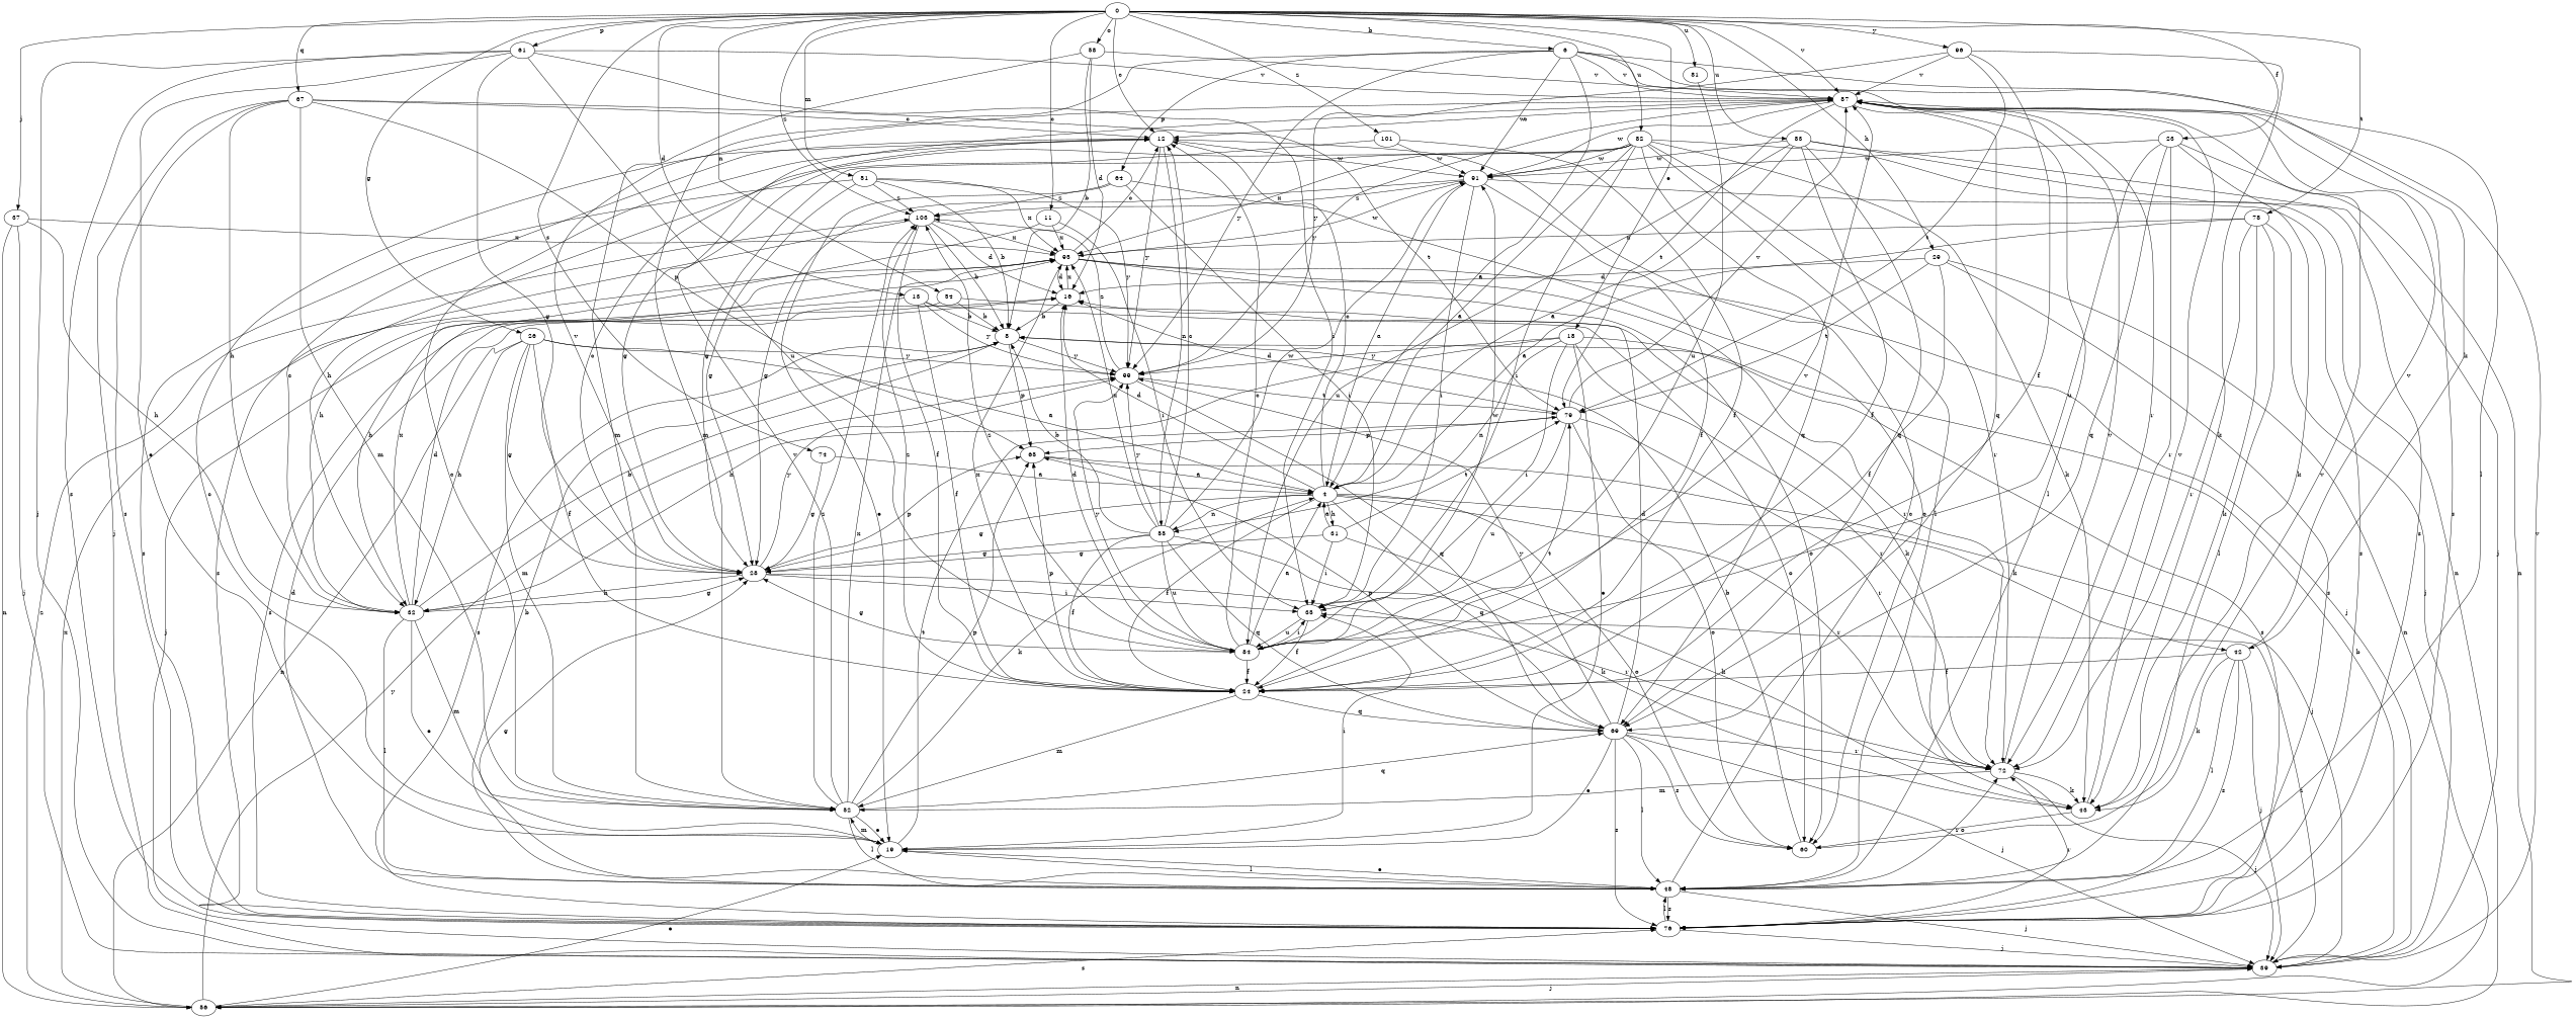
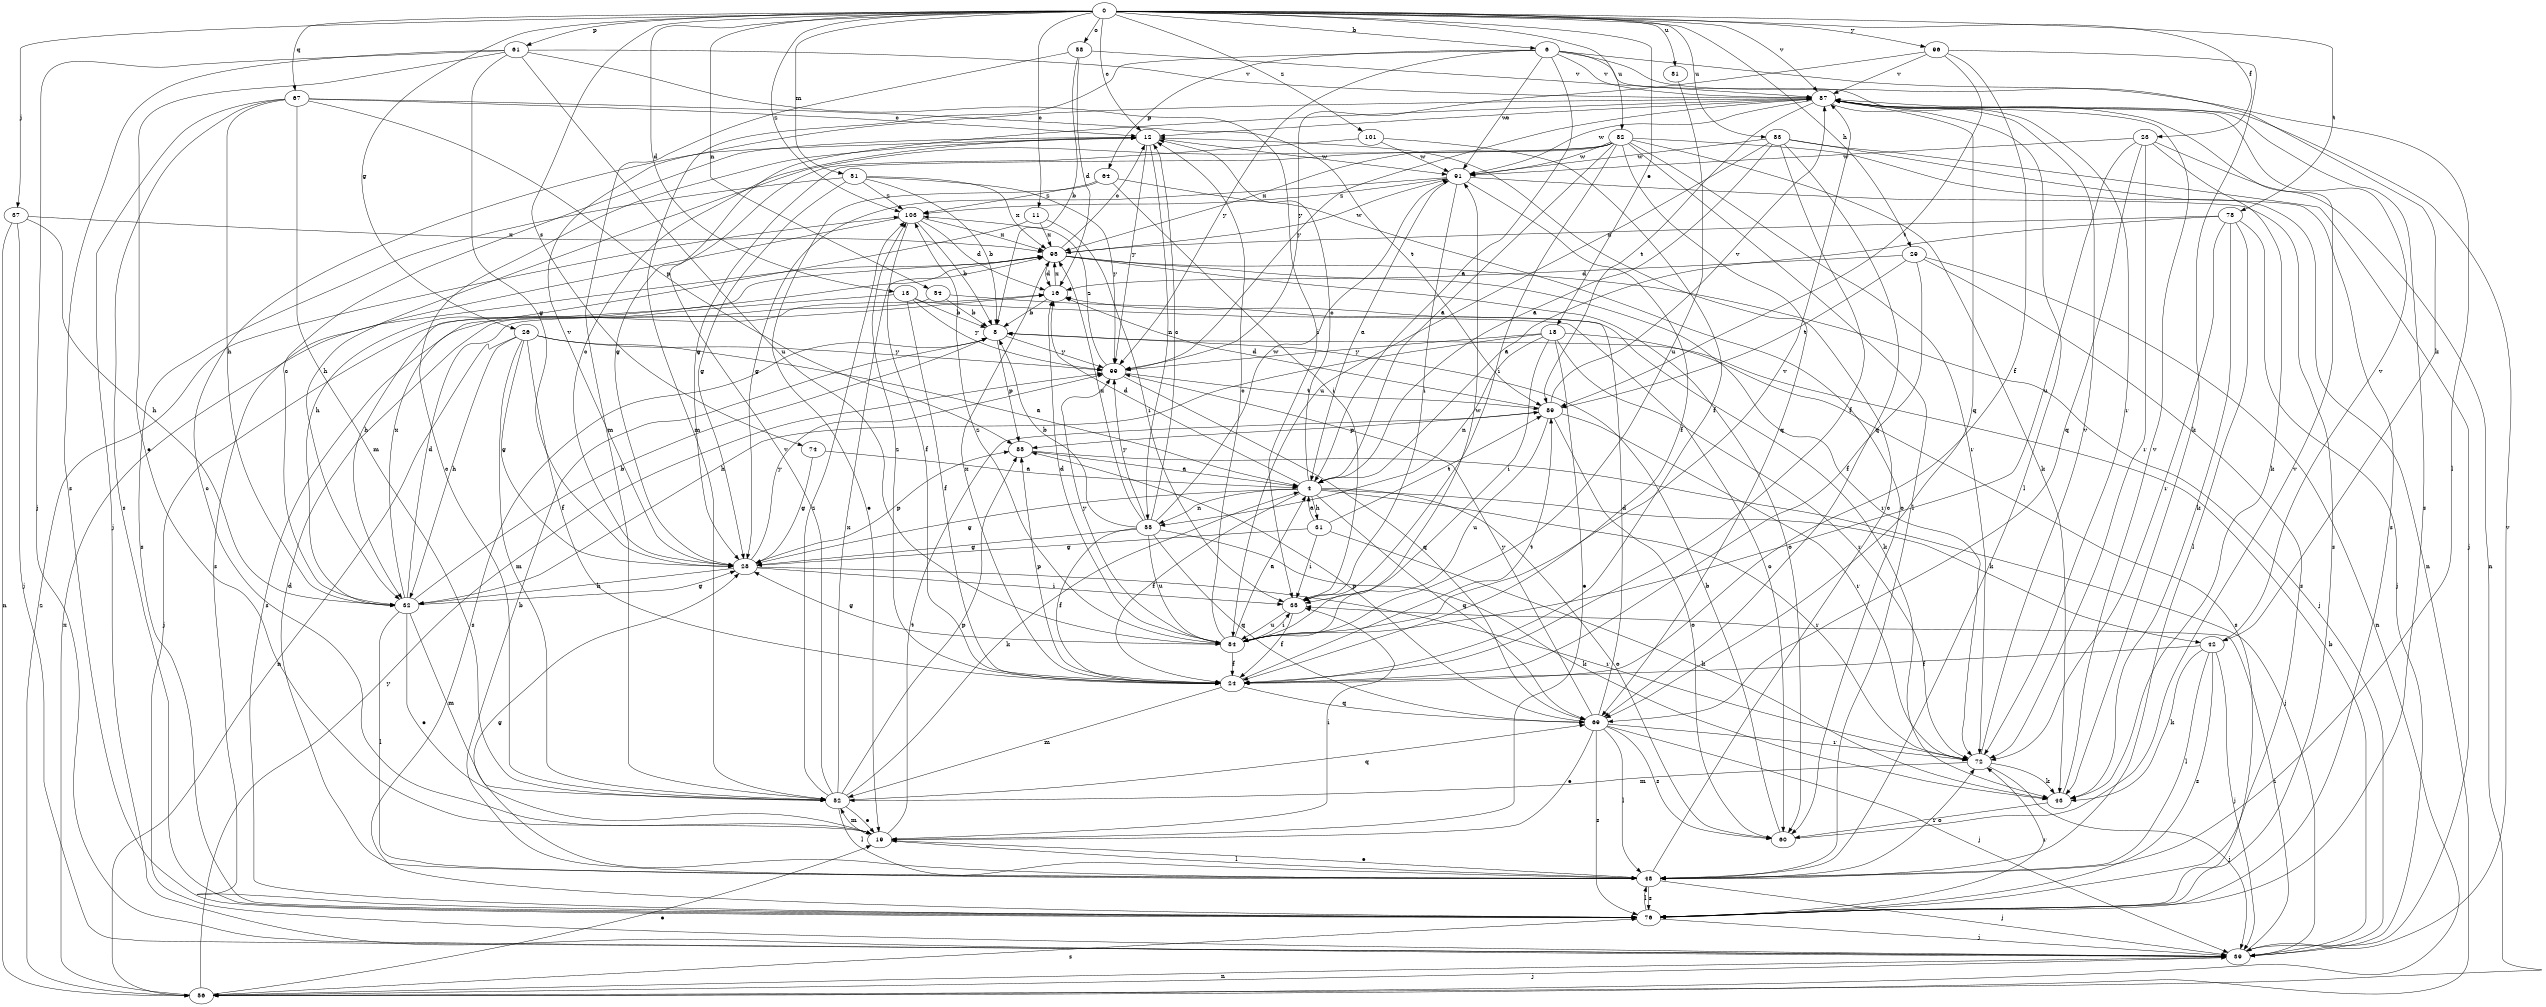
  strict digraph {
    0
    6
    11
    12
    13
    18
    23
    26
    29
    37
    51
    54
    58
    61
    67
    74
    78
    81
    82
    83
    87
    96
    101
    103
    4
    42
    72
    48
    52
    64
    91
    99
    32
    35
    95
    55
    24
    60
    8
    39
    19
    76
    69
    43
    56
    84
    28
    16
-   79
-   65
+   79 [label=89]
+   65 [label=85]
    31
    0 -> 6 [label=b]
    0 -> 11 [label=c]
    0 -> 12 [label=c]
    0 -> 13 [label=d]
    0 -> 18 [label=e]
    0 -> 23 [label=f]
    0 -> 26 [label=g]
    0 -> 29 [label=h]
    0 -> 37 [label=j]
    0 -> 51 [label=m]
    0 -> 54 [label=n]
    0 -> 58 [label=o]
    0 -> 61 [label=p]
    0 -> 67 [label=q]
    0 -> 74 [label=s]
    0 -> 78 [label=t]
    0 -> 81 [label=u]
    0 -> 82 [label=u]
    0 -> 83 [label=u]
    0 -> 87 [label=v]
    0 -> 96 [label=y]
    0 -> 101 [label=z]
    0 -> 103 [label=z]
    6 -> 87 [label=v]
    6 -> 4 [label=a]
    6 -> 42 [label=k]
    6 -> 72 [label=r]
    6 -> 48 [label=l]
    6 -> 52 [label=m]
    6 -> 64 [label=p]
    6 -> 91 [label=w]
    6 -> 99 [label=y]
    11 -> 32 [label=h]
    11 -> 35 [label=i]
    11 -> 95 [label=x]
    12 -> 91 [label=w]
    12 -> 99 [label=y]
    12 -> 55 [label=n]
    13 -> 99 [label=y]
    13 -> 24 [label=f]
    13 -> 60 [label=o]
    13 -> 8 [label=b]
    13 -> 39 [label=j]
    18 -> 72 [label=r]
    18 -> 99 [label=y]
    18 -> 32 [label=h]
    18 -> 35 [label=i]
    18 -> 55 [label=n]
    18 -> 19 [label=e]
    18 -> 76 [label=s]
    23 -> 72 [label=r]
    23 -> 91 [label=w]
    23 -> 69 [label=q]
    23 -> 43 [label=k]
    23 -> 56 [label=n]
    23 -> 84 [label=u]
    26 -> 4 [label=a]
    26 -> 52 [label=m]
    26 -> 99 [label=y]
    26 -> 32 [label=h]
    26 -> 24 [label=f]
    26 -> 56 [label=n]
    26 -> 28 [label=g]
    29 -> 24 [label=f]
    29 -> 76 [label=s]
    29 -> 56 [label=n]
    29 -> 16 [label=d]
    29 -> 79 [label=t]
    37 -> 32 [label=h]
    37 -> 95 [label=x]
    37 -> 39 [label=j]
    37 -> 56 [label=n]
    51 -> 103 [label=z]
    51 -> 99 [label=y]
    51 -> 95 [label=x]
    51 -> 8 [label=b]
    51 -> 76 [label=s]
    51 -> 28 [label=g]
    54 -> 8 [label=b]
    54 -> 76 [label=s]
    54 -> 43 [label=k]
    58 -> 87 [label=v]
    58 -> 52 [label=m]
    58 -> 8 [label=b]
    58 -> 16 [label=d]
    61 -> 87 [label=v]
    61 -> 35 [label=i]
    61 -> 39 [label=j]
    61 -> 19 [label=e]
    61 -> 76 [label=s]
    61 -> 84 [label=u]
    61 -> 28 [label=g]
    67 -> 12 [label=c]
    67 -> 52 [label=m]
    67 -> 32 [label=h]
    67 -> 39 [label=j]
    67 -> 76 [label=s]
    67 -> 79 [label=t]
    67 -> 65 [label=p]
    74 -> 4 [label=a]
    74 -> 28 [label=g]
    78 -> 4 [label=a]
    78 -> 72 [label=r]
    78 -> 48 [label=l]
    78 -> 95 [label=x]
    78 -> 39 [label=j]
    78 -> 43 [label=k]
    81 -> 84 [label=u]
    82 -> 4 [label=a]
    82 -> 72 [label=r]
    82 -> 48 [label=l]
    82 -> 91 [label=w]
    82 -> 32 [label=h]
    82 -> 35 [label=i]
    82 -> 95 [label=x]
    82 -> 69 [label=q]
    82 -> 43 [label=k]
    82 -> 56 [label=n]
    82 -> 28 [label=g]
    83 -> 4 [label=a]
    83 -> 91 [label=w]
    83 -> 24 [label=f]
    83 -> 39 [label=j]
    83 -> 76 [label=s]
    83 -> 69 [label=q]
    83 -> 84 [label=u]
    87 -> 12 [label=c]
    87 -> 48 [label=l]
    87 -> 91 [label=w]
    87 -> 99 [label=y]
    87 -> 76 [label=s]
    87 -> 69 [label=q]
    87 -> 79 [label=t]
    96 -> 87 [label=v]
    96 -> 99 [label=y]
    96 -> 24 [label=f]
    96 -> 43 [label=k]
    96 -> 79 [label=t]
    101 -> 91 [label=w]
    101 -> 24 [label=f]
    101 -> 28 [label=g]
    103 -> 95 [label=x]
    103 -> 24 [label=f]
    103 -> 8 [label=b]
    103 -> 76 [label=s]
    103 -> 16 [label=d]
    4 -> 12 [label=c]
    4 -> 42 [label=k]
    4 -> 72 [label=r]
    4 -> 55 [label=n]
    4 -> 24 [label=f]
    4 -> 60 [label=o]
    4 -> 69 [label=q]
    4 -> 28 [label=g]
    4 -> 16 [label=d]
    4 -> 31 [label=h]
    42 -> 87 [label=v]
    42 -> 48 [label=l]
    42 -> 24 [label=f]
    42 -> 39 [label=j]
    42 -> 76 [label=s]
    42 -> 43 [label=k]
    72 -> 87 [label=v]
    72 -> 52 [label=m]
    72 -> 39 [label=j]
    72 -> 43 [label=k]
    48 -> 12 [label=c]
    48 -> 72 [label=r]
    48 -> 8 [label=b]
    48 -> 39 [label=j]
    48 -> 19 [label=e]
    48 -> 76 [label=s]
    48 -> 28 [label=g]
    48 -> 16 [label=d]
    52 -> 12 [label=c]
    52 -> 87 [label=v]
    52 -> 103 [label=z]
    52 -> 4 [label=k]
    52 -> 48 [label=l]
    52 -> 95 [label=x]
    52 -> 19 [label=e]
    52 -> 69 [label=q]
    52 -> 65 [label=p]
    64 -> 103 [label=z]
    64 -> 35 [label=i]
    64 -> 60 [label=o]
    64 -> 19 [label=e]
    91 -> 103 [label=z]
    91 -> 4 [label=a]
    91 -> 35 [label=i]
    91 -> 24 [label=f]
    91 -> 76 [label=s]
    91 -> 28 [label=g]
    99 -> 103 [label=z]
    99 -> 69 [label=q]
    99 -> 79 [label=t]
    32 -> 12 [label=c]
    32 -> 48 [label=l]
    32 -> 52 [label=m]
    32 -> 95 [label=x]
    32 -> 8 [label=b]
    32 -> 19 [label=e]
    32 -> 28 [label=g]
    32 -> 16 [label=d]
    35 -> 24 [label=f]
    35 -> 84 [label=u]
    95 -> 12 [label=c]
    95 -> 72 [label=r]
    95 -> 91 [label=w]
    95 -> 32 [label=h]
    95 -> 60 [label=o]
    95 -> 39 [label=j]
    95 -> 16 [label=d]
    55 -> 12 [label=c]
    55 -> 91 [label=w]
    55 -> 99 [label=y]
    55 -> 95 [label=x]
    55 -> 24 [label=f]
    55 -> 8 [label=b]
    55 -> 69 [label=q]
    55 -> 43 [label=k]
    55 -> 84 [label=u]
    55 -> 28 [label=g]
    24 -> 103 [label=z]
    24 -> 52 [label=m]
    24 -> 95 [label=x]
    24 -> 69 [label=q]
    24 -> 79 [label=t]
    24 -> 65 [label=p]
    60 -> 87 [label=v]
    60 -> 8 [label=b]
    8 -> 99 [label=y]
    8 -> 76 [label=s]
    8 -> 65 [label=p]
    39 -> 87 [label=v]
    39 -> 35 [label=i]
    39 -> 8 [label=b]
    39 -> 56 [label=n]
    19 -> 12 [label=c]
    19 -> 48 [label=l]
    19 -> 52 [label=m]
    19 -> 35 [label=i]
    19 -> 79 [label=t]
    76 -> 72 [label=r]
    76 -> 48 [label=l]
    76 -> 39 [label=j]
    69 -> 72 [label=r]
    69 -> 48 [label=l]
    69 -> 99 [label=y]
    69 -> 60 [label=s]
    69 -> 39 [label=j]
    69 -> 19 [label=e]
    69 -> 76 [label=s]
    69 -> 16 [label=d]
    69 -> 65 [label=p]
    43 -> 87 [label=v]
    43 -> 60 [label=o]
    56 -> 103 [label=z]
    56 -> 99 [label=y]
    56 -> 95 [label=x]
    56 -> 39 [label=j]
    56 -> 19 [label=e]
    56 -> 76 [label=s]
    84 -> 12 [label=c]
    84 -> 87 [label=v]
    84 -> 103 [label=z]
    84 -> 4 [label=a]
    84 -> 91 [label=w]
    84 -> 99 [label=y]
    84 -> 35 [label=i]
    84 -> 24 [label=f]
    84 -> 28 [label=g]
    84 -> 16 [label=d]
    28 -> 12 [label=c]
    28 -> 87 [label=v]
    28 -> 72 [label=r]
    28 -> 99 [label=y]
    28 -> 32 [label=h]
    28 -> 35 [label=i]
    28 -> 65 [label=p]
    16 -> 95 [label=x]
    16 -> 8 [label=b]
    79 -> 87 [label=v]
    79 -> 72 [label=r]
    79 -> 60 [label=o]
    79 -> 84 [label=u]
    79 -> 16 [label=d]
    79 -> 65 [label=p]
    65 -> 4 [label=a]
    65 -> 39 [label=j]
    31 -> 4 [label=a]
    31 -> 35 [label=i]
    31 -> 43 [label=k]
    31 -> 28 [label=g]
    31 -> 79 [label=t]
  }
